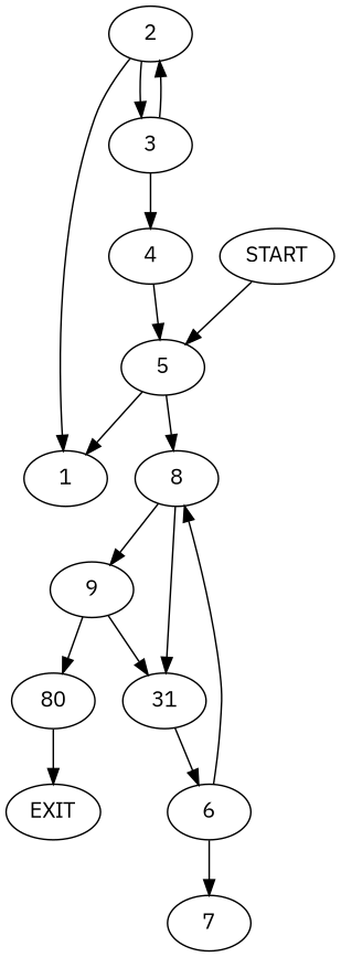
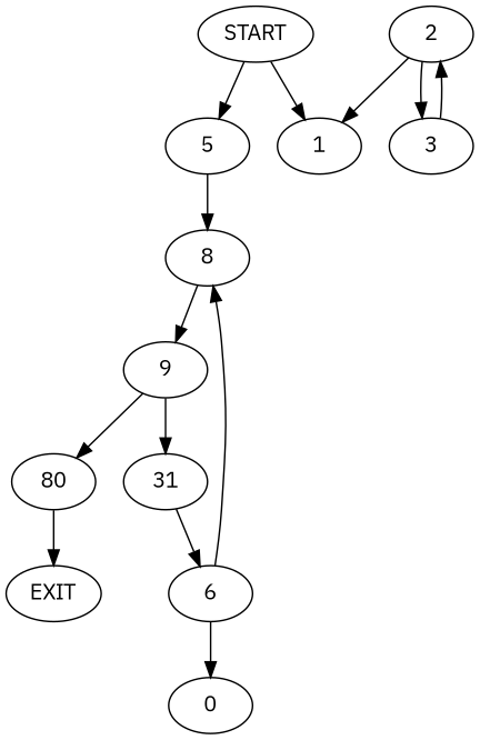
  digraph {
    fontname="IBM Plex Sans"
    node [fontname="IBM Plex Sans"]
    edge [fontname="IBM Plex Sans"]
    n1 [label=START]
    1
    5
    8
    2
    3
-   4
    6
-   7
+   7 [label=0]
    9
    n11 [label=31]
    n12 [label=80]
    n13 [label=EXIT]
-   5 -> 1
+   n1 -> 1
    n1 -> 5
    5 -> 8
    8 -> 9
-   8 -> n11
    2 -> 1
    2 -> 3
    3 -> 2
-   3 -> 4
-   4 -> 5
    6 -> 8
    6 -> 7
    9 -> n11
    9 -> n12
    n11 -> 6
    n12 -> n13
  }
